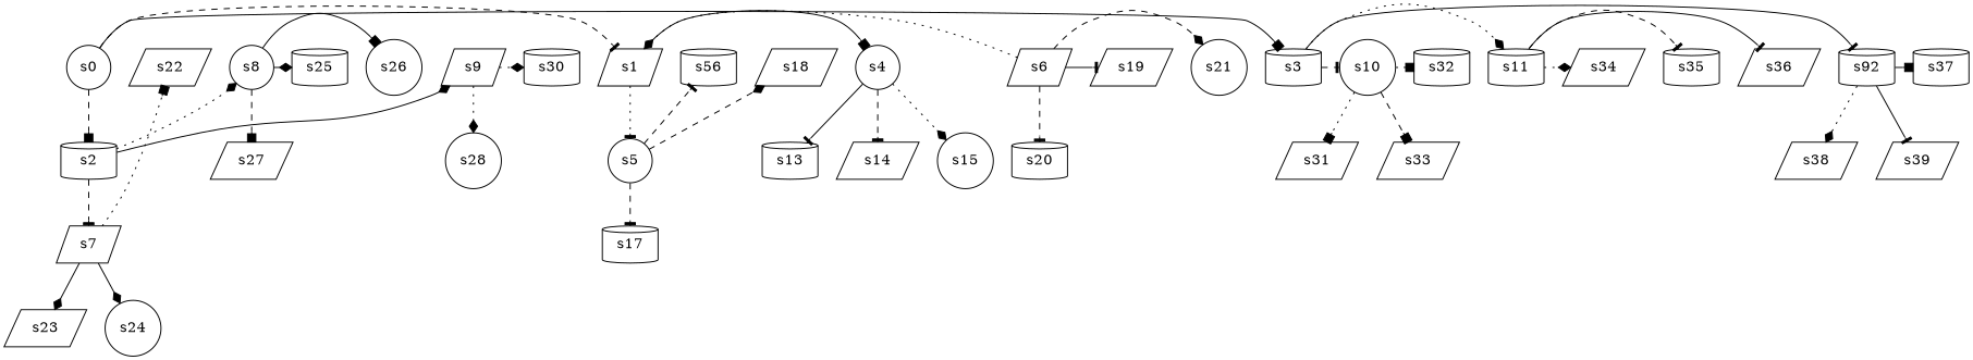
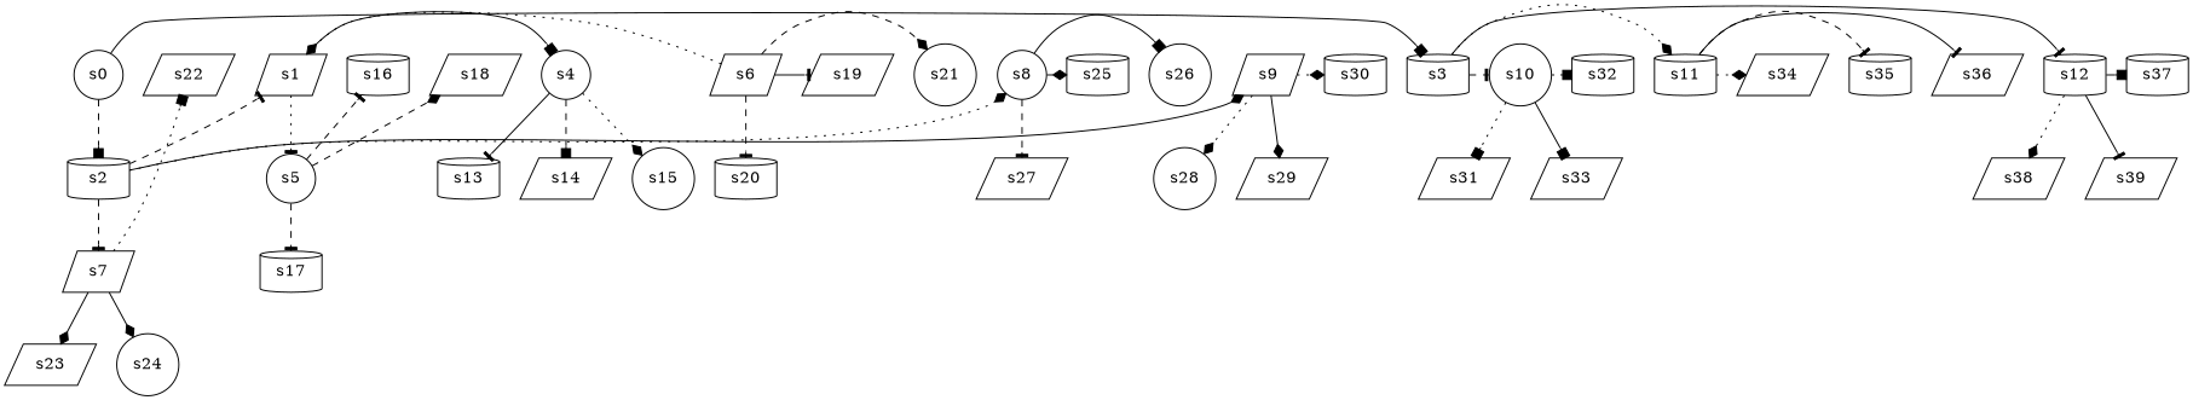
  digraph {
    node [player=0 shape=parallelogram]
    edge [arrowhead=diamond style=solid]
    s0 [shape=circle]
    s1
    s2 [shape=cylinder]
    s3 [shape=cylinder]
    s4 [shape=circle]
    s5 [player=1 shape=circle]
    s7
    s8 [player=1 shape=circle]
    s9 [player=1]
    s10 [shape=circle]
    s11 [shape=cylinder]
-   s12 [shape=cylinder label=s92]
+   s12 [shape=cylinder]
    s13 [player=1 shape=cylinder]
    s14
    s15 [shape=circle]
-   s16 [player=1 shape=cylinder label=s56]
+   s16 [player=1 shape=cylinder]
    s17 [shape=cylinder]
    s18
    s6
    s19
    s20 [shape=cylinder]
    s21 [shape=circle]
    s22 [player=1]
    s23 [player=1]
    s24 [player=1 shape=circle]
    s25 [player=1 shape=cylinder]
    s26 [shape=circle]
    s27 [player=1]
    s28 [player=1 shape=circle]
+   s29 [player=1]
    s30 [shape=cylinder]
    s31
    s32 [shape=cylinder]
    s33 [player=1]
    s34
    s35 [shape=cylinder]
    s36 [player=1]
    s37 [player=1 shape=cylinder]
    s38
    s39
-   s0 -> s1 [arrowhead=tee constraint="time % 4 == 0 || time % 4 == 1" style=dashed]
+   s2 -> s1 [arrowhead=tee constraint="time % 4 == 0 || time % 4 == 1" style=dashed]
    s0 -> s2 [arrowhead=box style=dashed]
    s0 -> s3 [arrowhead=box constraint="time == 1 || time == 6 || time == 8"]
    s1 -> s4 [arrowhead=box constraint="time % 5 == 1"]
    s1 -> s5 [arrowhead=tee style=dotted]
    s2 -> s7 [arrowhead=tee style=dashed]
    s2 -> s8 [constraint="time % 3 == 0" style=dotted]
    s2 -> s9 [constraint="time % 5 == 3"]
    s3 -> s10 [arrowhead=tee constraint="time % 4 == 0 || time % 2 == 1" style=dashed]
    s3 -> s11 [constraint="time % 2 == 1" style=dotted]
    s3 -> s12 [arrowhead=tee constraint="time == 7 || time == 11 || time == 12 || time == 13"]
    s4 -> s13 [arrowhead=tee]
-   s4 -> s14 [arrowhead=tee style=dashed]
+   s4 -> s14 [arrowhead=box style=dashed]
    s4 -> s15 [style=dotted]
    s5 -> s16 [arrowhead=tee constraint="time % 5 == 4" style=dashed]
    s5 -> s17 [arrowhead=tee style=dashed]
    s5 -> s18 [constraint="time % 6 == 1" style=dashed]
    s7 -> s22 [arrowhead=box constraint="time == 3 || time == 6" style=dotted]
    s7 -> s23
    s7 -> s24
    s8 -> s25 [constraint="time % 6 == 2" style=dashed]
    s8 -> s26 [arrowhead=box constraint="time % 6 == 4"]
-   s8 -> s27 [arrowhead=box style=dashed]
+   s8 -> s27 [arrowhead=tee style=dashed]
    s9 -> s28 [style=dotted]
+   s9 -> s29
    s9 -> s30 [constraint="time == 5 || time == 6 || time == 11" style=dotted]
    s10 -> s31 [arrowhead=box style=dotted]
    s10 -> s32 [arrowhead=box constraint="time % 6 == 1" style=dotted]
-   s10 -> s33 [arrowhead=box style=dashed]
+   s10 -> s33 [arrowhead=box]
    s11 -> s34 [constraint="time == 10" style=dotted]
    s11 -> s35 [arrowhead=tee constraint="time % 6 == 3" style=dashed]
    s11 -> s36 [arrowhead=tee constraint="!(time % 5 == 0)"]
    s12 -> s37 [arrowhead=box constraint="time == 1"]
    s12 -> s38 [style=dotted]
    s12 -> s39 [arrowhead=tee]
    s6 -> s1 [constraint="time % 5 == 2" style=dotted]
    s6 -> s19 [arrowhead=tee constraint="time == 8 || time == 13"]
    s6 -> s20 [arrowhead=tee style=dashed]
    s6 -> s21 [constraint="time % 3 == 0 || time % 3 == 1" style=dashed]
  }
